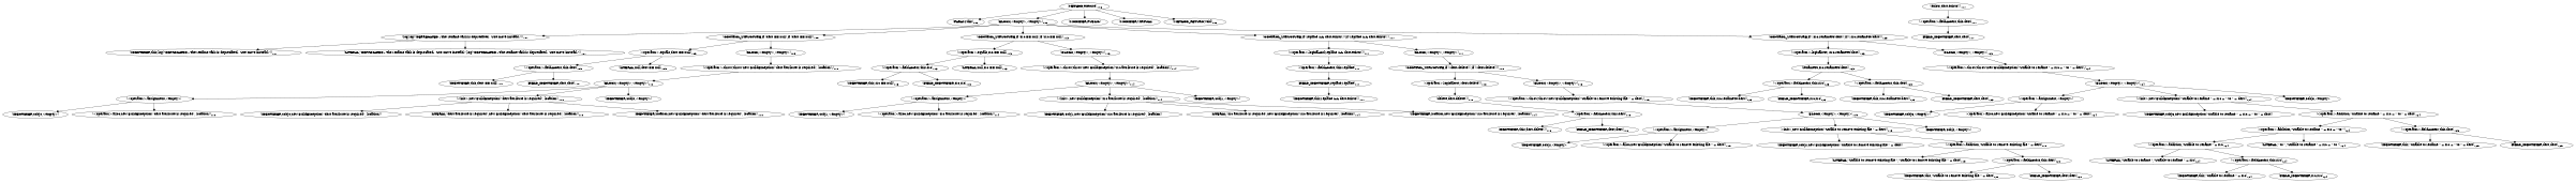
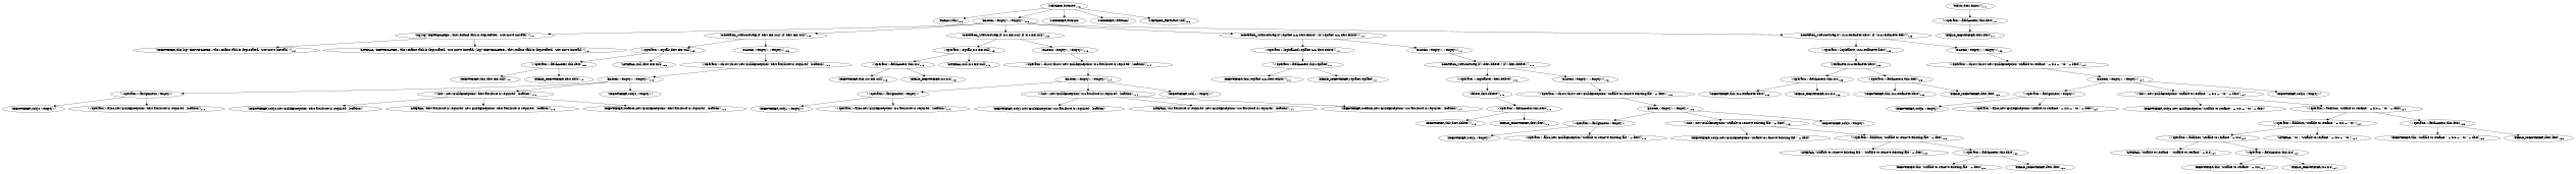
  digraph {
    edge [arrowhead=dot]
    n1 [label=<(METHOD,execute)<SUB>176</SUB>>]
    n2 [label=<(PARAM,this)<SUB>106</SUB>>]
    n3 [label=<(BLOCK,&lt;empty&gt;,&lt;empty&gt;)<SUB>106</SUB>>]
    n4 [label=<(MODIFIER,PUBLIC)>]
    n5 [label=<(MODIFIER,VIRTUAL)>]
    n6 [label=<(METHOD_RETURN,void)<SUB>106</SUB>>]
    n7 [label=<(log,log(&quot;DEPRECATED - The rename task is deprecated.  Use move instead.&quot;))<SUB>107</SUB>>]
    n8 [label=<(CONTROL_STRUCTURE,if (dest == null),if (dest == null))<SUB>109</SUB>>]
    n9 [label=<(CONTROL_STRUCTURE,if (src == null),if (src == null))<SUB>113</SUB>>]
    n10 [label=<(CONTROL_STRUCTURE,if (replace &amp;&amp; dest.exists()),if (replace &amp;&amp; dest.exists()))<SUB>117</SUB>>]
    n11 [label=<(CONTROL_STRUCTURE,if (!src.renameTo(dest)),if (!src.renameTo(dest)))<SUB>123</SUB>>]
    n12 [label=<(IDENTIFIER,this,log(&quot;DEPRECATED - The rename task is deprecated.  Use move instead.&quot;))<SUB>107</SUB>>]
    n13 [label=<(LITERAL,&quot;DEPRECATED - The rename task is deprecated.  Use move instead.&quot;,log(&quot;DEPRECATED - The rename task is deprecated.  Use move instead.&quot;))<SUB>107</SUB>>]
    n14 [label=<(&lt;operator&gt;.equals,dest == null)<SUB>109</SUB>>]
    n15 [label=<(BLOCK,&lt;empty&gt;,&lt;empty&gt;)<SUB>109</SUB>>]
    n16 [label=<(&lt;operator&gt;.equals,src == null)<SUB>113</SUB>>]
    n17 [label=<(BLOCK,&lt;empty&gt;,&lt;empty&gt;)<SUB>113</SUB>>]
    n18 [label=<(&lt;operator&gt;.logicalAnd,replace &amp;&amp; dest.exists())<SUB>117</SUB>>]
    n19 [label=<(BLOCK,&lt;empty&gt;,&lt;empty&gt;)<SUB>117</SUB>>]
    n20 [label=<(&lt;operator&gt;.logicalNot,!src.renameTo(dest))<SUB>123</SUB>>]
    n21 [label=<(BLOCK,&lt;empty&gt;,&lt;empty&gt;)<SUB>123</SUB>>]
    n22 [label=<(&lt;operator&gt;.fieldAccess,this.dest)<SUB>109</SUB>>]
    n23 [label=<(LITERAL,null,dest == null)<SUB>109</SUB>>]
    n24 [label=<(&lt;operator&gt;.throw,throw new BuildException(&quot;dest attribute is required&quot;, location);)<SUB>110</SUB>>]
    n25 [label=<(IDENTIFIER,this,dest == null)<SUB>109</SUB>>]
    n26 [label=<(FIELD_IDENTIFIER,dest,dest)<SUB>109</SUB>>]
    n27 [label=<(BLOCK,&lt;empty&gt;,&lt;empty&gt;)<SUB>110</SUB>>]
    n28 [label=<(&lt;operator&gt;.assignment,&lt;empty&gt;)>]
    n29 [label=<(&lt;init&gt;,new BuildException(&quot;dest attribute is required&quot;, location))<SUB>110</SUB>>]
    n30 [label=<(IDENTIFIER,$obj0,&lt;empty&gt;)>]
    n31 [label=<(IDENTIFIER,$obj0,&lt;empty&gt;)>]
    n32 [label=<(&lt;operator&gt;.alloc,new BuildException(&quot;dest attribute is required&quot;, location))<SUB>110</SUB>>]
    n33 [label=<(IDENTIFIER,$obj0,new BuildException(&quot;dest attribute is required&quot;, location))>]
    n34 [label=<(LITERAL,&quot;dest attribute is required&quot;,new BuildException(&quot;dest attribute is required&quot;, location))<SUB>110</SUB>>]
    n35 [label=<(IDENTIFIER,location,new BuildException(&quot;dest attribute is required&quot;, location))<SUB>110</SUB>>]
    n36 [label=<(&lt;operator&gt;.fieldAccess,this.src)<SUB>113</SUB>>]
    n37 [label=<(LITERAL,null,src == null)<SUB>113</SUB>>]
    n38 [label=<(&lt;operator&gt;.throw,throw new BuildException(&quot;src attribute is required&quot;, location);)<SUB>114</SUB>>]
    n39 [label=<(IDENTIFIER,this,src == null)<SUB>113</SUB>>]
    n40 [label=<(FIELD_IDENTIFIER,src,src)<SUB>113</SUB>>]
    n41 [label=<(BLOCK,&lt;empty&gt;,&lt;empty&gt;)<SUB>114</SUB>>]
    n42 [label=<(&lt;operator&gt;.assignment,&lt;empty&gt;)>]
    n43 [label=<(&lt;init&gt;,new BuildException(&quot;src attribute is required&quot;, location))<SUB>114</SUB>>]
    n44 [label=<(IDENTIFIER,$obj1,&lt;empty&gt;)>]
    n45 [label=<(IDENTIFIER,$obj1,&lt;empty&gt;)>]
    n46 [label=<(&lt;operator&gt;.alloc,new BuildException(&quot;src attribute is required&quot;, location))<SUB>114</SUB>>]
    n47 [label=<(IDENTIFIER,$obj1,new BuildException(&quot;src attribute is required&quot;, location))>]
    n48 [label=<(LITERAL,&quot;src attribute is required&quot;,new BuildException(&quot;src attribute is required&quot;, location))<SUB>114</SUB>>]
    n49 [label=<(IDENTIFIER,location,new BuildException(&quot;src attribute is required&quot;, location))<SUB>114</SUB>>]
    n50 [label=<(&lt;operator&gt;.fieldAccess,this.replace)<SUB>117</SUB>>]
    n51 [label=<(CONTROL_STRUCTURE,if (!dest.delete()),if (!dest.delete()))<SUB>118</SUB>>]
    n52 [label=<(IDENTIFIER,this,replace &amp;&amp; dest.exists())<SUB>117</SUB>>]
    n53 [label=<(FIELD_IDENTIFIER,replace,replace)<SUB>117</SUB>>]
    n54 [label=<(exists,dest.exists())<SUB>117</SUB>>]
    n55 [label=<(&lt;operator&gt;.fieldAccess,this.dest)<SUB>117</SUB>>]
    n56 [label=<(FIELD_IDENTIFIER,dest,dest)<SUB>117</SUB>>]
    n57 [label=<(&lt;operator&gt;.logicalNot,!dest.delete())<SUB>118</SUB>>]
    n58 [label=<(BLOCK,&lt;empty&gt;,&lt;empty&gt;)<SUB>118</SUB>>]
    n59 [label=<(delete,dest.delete())<SUB>118</SUB>>]
    n60 [label=<(&lt;operator&gt;.throw,throw new BuildException(&quot;Unable to remove existing file &quot; + dest);)<SUB>119</SUB>>]
    n61 [label=<(&lt;operator&gt;.fieldAccess,this.dest)<SUB>118</SUB>>]
    n62 [label=<(IDENTIFIER,this,dest.delete())<SUB>118</SUB>>]
    n63 [label=<(FIELD_IDENTIFIER,dest,dest)<SUB>118</SUB>>]
    n64 [label=<(BLOCK,&lt;empty&gt;,&lt;empty&gt;)<SUB>119</SUB>>]
    n65 [label=<(&lt;operator&gt;.assignment,&lt;empty&gt;)>]
    n66 [label=<(&lt;init&gt;,new BuildException(&quot;Unable to remove existing file &quot; + dest))<SUB>119</SUB>>]
    n67 [label=<(IDENTIFIER,$obj2,&lt;empty&gt;)>]
    n68 [label=<(IDENTIFIER,$obj2,&lt;empty&gt;)>]
    n69 [label=<(&lt;operator&gt;.alloc,new BuildException(&quot;Unable to remove existing file &quot; + dest))<SUB>119</SUB>>]
    n70 [label=<(IDENTIFIER,$obj2,new BuildException(&quot;Unable to remove existing file &quot; + dest))>]
    n71 [label=<(&lt;operator&gt;.addition,&quot;Unable to remove existing file &quot; + dest)<SUB>119</SUB>>]
    n72 [label=<(LITERAL,&quot;Unable to remove existing file &quot;,&quot;Unable to remove existing file &quot; + dest)<SUB>119</SUB>>]
    n73 [label=<(&lt;operator&gt;.fieldAccess,this.dest)<SUB>120</SUB>>]
    n74 [label=<(IDENTIFIER,this,&quot;Unable to remove existing file &quot; + dest)<SUB>120</SUB>>]
    n75 [label=<(FIELD_IDENTIFIER,dest,dest)<SUB>120</SUB>>]
    n76 [label=<(renameTo,src.renameTo(dest))<SUB>123</SUB>>]
    n77 [label=<(&lt;operator&gt;.throw,throw new BuildException(&quot;Unable to rename &quot; + src + &quot; to &quot; + dest);)<SUB>124</SUB>>]
    n78 [label=<(&lt;operator&gt;.fieldAccess,this.src)<SUB>123</SUB>>]
    n79 [label=<(&lt;operator&gt;.fieldAccess,this.dest)<SUB>123</SUB>>]
    n80 [label=<(IDENTIFIER,this,src.renameTo(dest))<SUB>123</SUB>>]
    n81 [label=<(FIELD_IDENTIFIER,src,src)<SUB>123</SUB>>]
    n82 [label=<(IDENTIFIER,this,src.renameTo(dest))<SUB>123</SUB>>]
    n83 [label=<(FIELD_IDENTIFIER,dest,dest)<SUB>123</SUB>>]
    n84 [label=<(BLOCK,&lt;empty&gt;,&lt;empty&gt;)<SUB>124</SUB>>]
    n85 [label=<(&lt;operator&gt;.assignment,&lt;empty&gt;)>]
    n86 [label=<(&lt;init&gt;,new BuildException(&quot;Unable to rename &quot; + src + &quot; to &quot; + dest))<SUB>124</SUB>>]
    n87 [label=<(IDENTIFIER,$obj3,&lt;empty&gt;)>]
    n88 [label=<(IDENTIFIER,$obj3,&lt;empty&gt;)>]
    n89 [label=<(&lt;operator&gt;.alloc,new BuildException(&quot;Unable to rename &quot; + src + &quot; to &quot; + dest))<SUB>124</SUB>>]
    n90 [label=<(IDENTIFIER,$obj3,new BuildException(&quot;Unable to rename &quot; + src + &quot; to &quot; + dest))>]
    n91 [label=<(&lt;operator&gt;.addition,&quot;Unable to rename &quot; + src + &quot; to &quot; + dest)<SUB>124</SUB>>]
    n92 [label=<(&lt;operator&gt;.addition,&quot;Unable to rename &quot; + src + &quot; to &quot;)<SUB>124</SUB>>]
    n93 [label=<(&lt;operator&gt;.fieldAccess,this.dest)<SUB>125</SUB>>]
    n94 [label=<(&lt;operator&gt;.addition,&quot;Unable to rename &quot; + src)<SUB>124</SUB>>]
    n95 [label=<(LITERAL,&quot; to &quot;,&quot;Unable to rename &quot; + src + &quot; to &quot;)<SUB>124</SUB>>]
    n96 [label=<(IDENTIFIER,this,&quot;Unable to rename &quot; + src + &quot; to &quot; + dest)<SUB>125</SUB>>]
    n97 [label=<(FIELD_IDENTIFIER,dest,dest)<SUB>125</SUB>>]
    n98 [label=<(LITERAL,&quot;Unable to rename &quot;,&quot;Unable to rename &quot; + src)<SUB>124</SUB>>]
    n99 [label=<(&lt;operator&gt;.fieldAccess,this.src)<SUB>124</SUB>>]
    n100 [label=<(IDENTIFIER,this,&quot;Unable to rename &quot; + src)<SUB>124</SUB>>]
    n101 [label=<(FIELD_IDENTIFIER,src,src)<SUB>124</SUB>>]
    n1 -> n2
    n1 -> n3 [arrowhead=diamond]
    n1 -> n4
    n1 -> n5
    n1 -> n6 [arrowhead=diamond]
    n3 -> n7 [arrowhead=diamond]
    n3 -> n8 [arrowhead=diamond]
    n3 -> n9
    n3 -> n10
    n3 -> n11
    n7 -> n12 [arrowhead=diamond]
    n7 -> n13 [arrowhead=diamond]
    n8 -> n14 [arrowhead=diamond]
    n8 -> n15 [arrowhead=diamond]
    n9 -> n16
    n9 -> n17
    n10 -> n18
    n10 -> n19 [arrowhead=diamond]
    n11 -> n20 [arrowhead=diamond]
    n11 -> n21 [arrowhead=diamond]
    n14 -> n22 [arrowhead=diamond]
    n14 -> n23 [arrowhead=diamond]
    n15 -> n24
    n16 -> n36 [arrowhead=diamond]
    n16 -> n37
    n17 -> n38
    n18 -> n50 [arrowhead=diamond]
    n19 -> n51 [arrowhead=diamond]
    n20 -> n76 [arrowhead=diamond]
    n21 -> n77 [arrowhead=diamond]
    n22 -> n25
    n22 -> n26
    n24 -> n27 [arrowhead=diamond]
    n27 -> n28
    n27 -> n29
    n27 -> n30
    n28 -> n31
    n28 -> n32
    n29 -> n33 [arrowhead=diamond]
    n29 -> n34
    n29 -> n35 [arrowhead=diamond]
    n36 -> n39
    n36 -> n40
    n38 -> n41 [arrowhead=diamond]
    n41 -> n42
    n41 -> n43
    n41 -> n44 [arrowhead=diamond]
    n42 -> n45
    n42 -> n46 [arrowhead=diamond]
    n43 -> n47
    n43 -> n48 [arrowhead=diamond]
    n43 -> n49
-   n53 -> n52 [arrowhead=diamond]
+   n50 -> n52 [arrowhead=diamond]
    n50 -> n53 [arrowhead=diamond]
    n51 -> n57 [arrowhead=diamond]
    n51 -> n58
    n54 -> n55
    n55 -> n56 [arrowhead=diamond]
    n57 -> n59 [arrowhead=diamond]
    n58 -> n60
    n59 -> n61
    n60 -> n64 [arrowhead=diamond]
    n61 -> n62
    n61 -> n63 [arrowhead=diamond]
    n64 -> n65
    n64 -> n66
    n64 -> n67
    n65 -> n68 [arrowhead=diamond]
    n65 -> n69 [arrowhead=diamond]
    n66 -> n70
    n66 -> n71 [arrowhead=diamond]
    n71 -> n72
    n71 -> n73
    n73 -> n74 [arrowhead=diamond]
    n73 -> n75
    n76 -> n78 [arrowhead=diamond]
    n76 -> n79 [arrowhead=diamond]
    n77 -> n84
    n78 -> n80 [arrowhead=diamond]
    n78 -> n81
    n79 -> n82
    n79 -> n83
    n84 -> n85 [arrowhead=diamond]
    n84 -> n86
    n84 -> n87
    n85 -> n88
    n85 -> n89 [arrowhead=diamond]
    n86 -> n90
    n86 -> n91
    n91 -> n92 [arrowhead=diamond]
    n91 -> n93
    n92 -> n94
    n92 -> n95
    n93 -> n96 [arrowhead=diamond]
    n93 -> n97
    n94 -> n98
    n94 -> n99 [arrowhead=diamond]
    n99 -> n100 [arrowhead=diamond]
    n99 -> n101 [arrowhead=diamond]
  }
